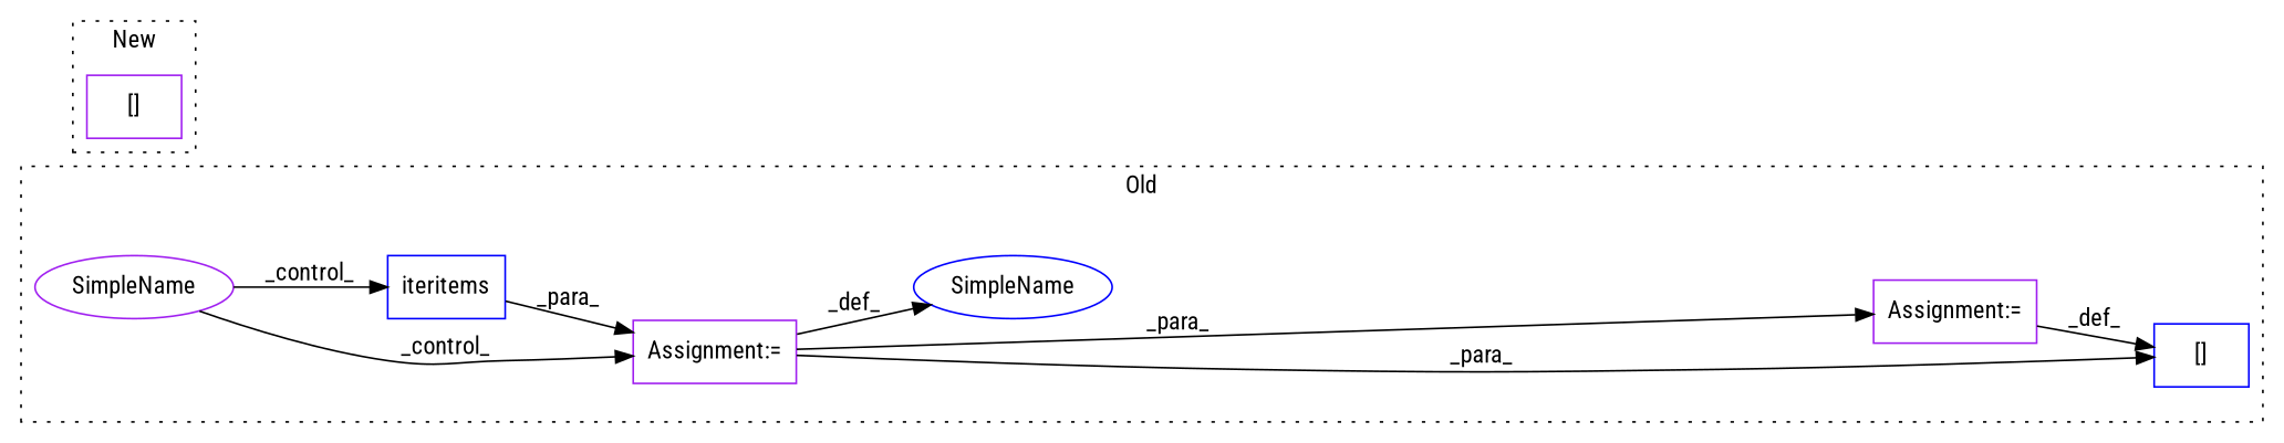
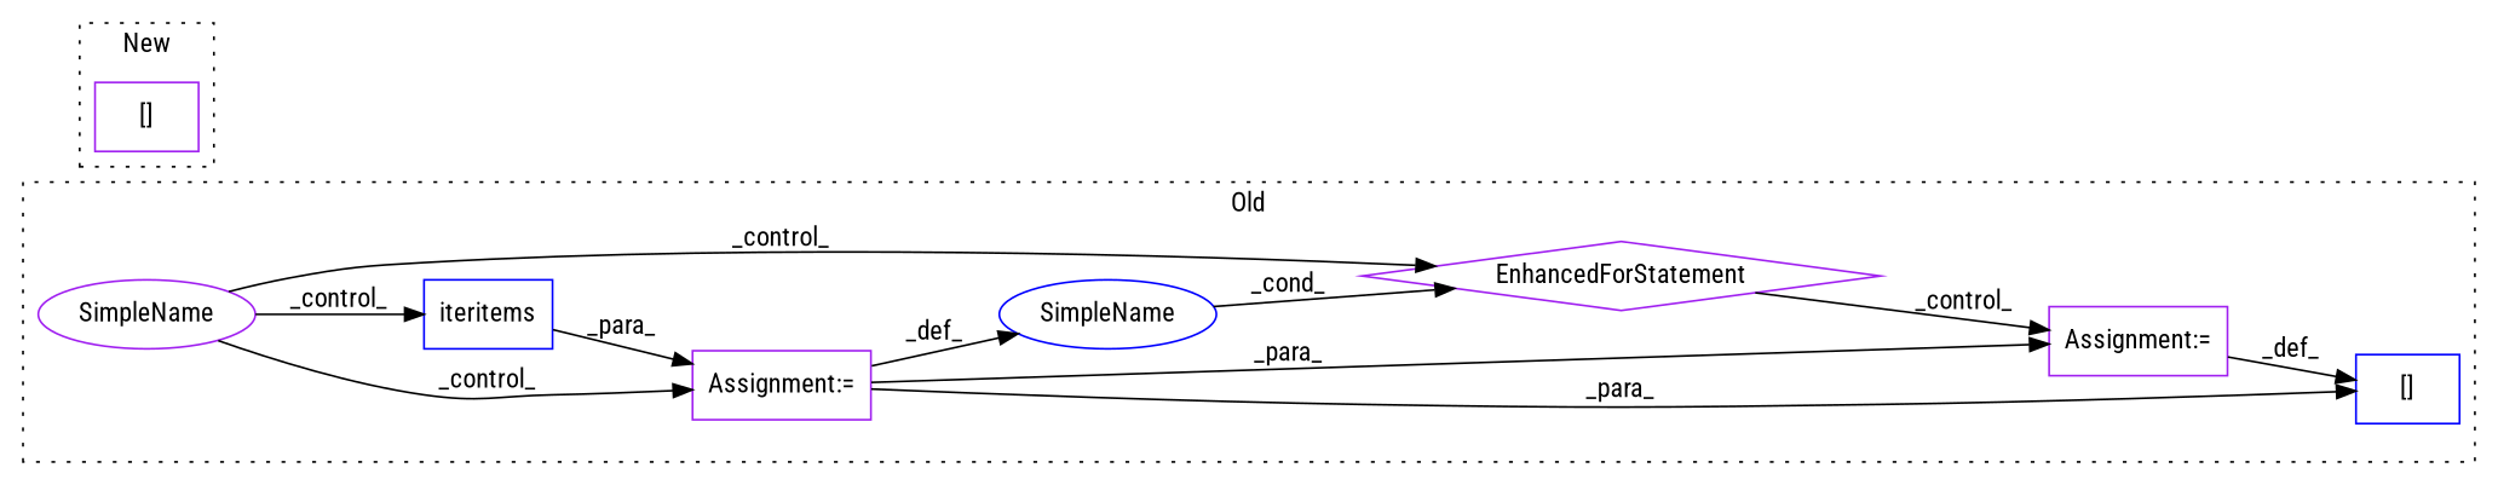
  digraph {
    rankdir=LR
    fontname="Roboto Condensed"
    node [a=7 l="72,2" s="17644,17745" shape=box color=purple fontname="Roboto Condensed"]
    edge [fontname="Roboto Condensed"]
    n1 [a=32 l="10,1" label=iteritems s="17730,17744" color=blue]
    n2 [label="Assignment:="]
+   n3 [a=70 label=EnhancedForStatement shape=diamond]
    n4 [l=1 label="Assignment:=" s=17767]
    n5 [a=2 l="5,1" label="[]" s="17757,17766" color=blue]
    n6 [a=42 l=7 label=SimpleName s=17720 shape=ellipse color=blue]
    n7 [a=42 label=SimpleName shape=ellipse l="" s=""]
    n8 [a=2 l="14,1" label="[]" s="16962,16977"]
    subgraph cluster_1 {
      label=Old
      style=dotted
      n1
      n2
+     n3
      n4
      n5
      n6
      n7
    }
    subgraph cluster_2 {
      label=New
      style=dotted
      n8
    }
    n1 -> n2 [label=_para_]
    n2 -> n4 [label=_para_]
    n2 -> n5 [label=_para_]
    n2 -> n6 [label=_def_]
+   n3 -> n4 [label=_control_]
    n4 -> n5 [label=_def_]
+   n6 -> n3 [label=_cond_]
    n7 -> n1 [label=_control_]
    n7 -> n2 [label=_control_]
+   n7 -> n3 [label=_control_]
  }
